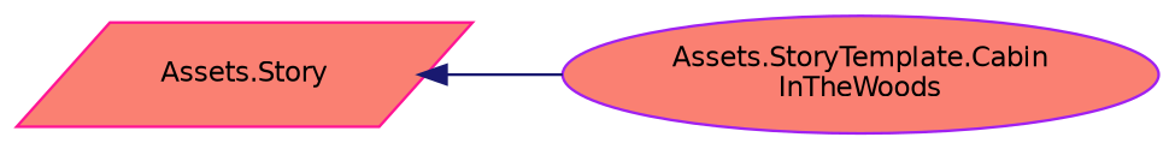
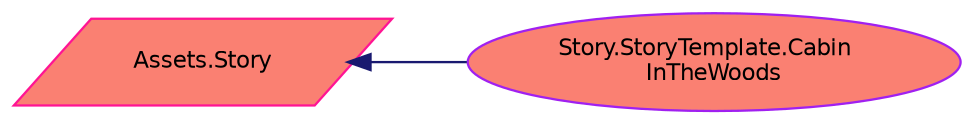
  digraph {
    rankdir=LR
    node [fillcolor=salmon fontname=Helvetica fontsize=10 style=filled]
    n1 [color=deeppink height=0.2 label="Assets.Story" shape=parallelogram width=0.4]
-   n2 [color=purple height=0.2 label="Assets.StoryTemplate.Cabin\lInTheWoods" shape=ellipse width=0.4]
+   n2 [color=purple height=0.2 label="Story.StoryTemplate.Cabin\lInTheWoods" shape=ellipse width=0.4]
    n1 -> n2 [color=midnightblue dir=back fontname=Helvetica fontsize=10 labelfontname=Helvetica labelfontsize=10 style=solid]
  }
